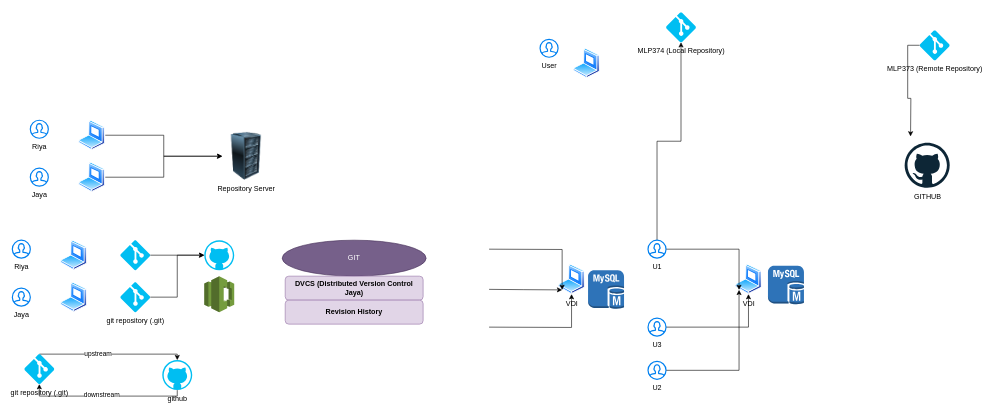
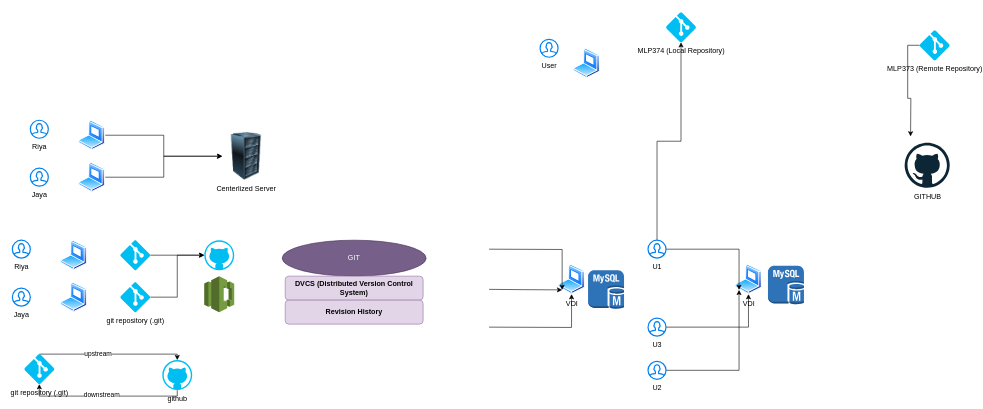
  <mxCell id="0" />
  <mxCell id="1" parent="0" />
  <mxCell id="2" value="Riya" style="html=1;verticalLabelPosition=bottom;align=center;labelBackgroundColor=#ffffff;verticalAlign=top;strokeWidth=2;strokeColor=#0080F0;shadow=0;dashed=0;shape=mxgraph.ios7.icons.user;" parent="1" vertex="1"><mxGeometry x="50" y="200" width="30" height="30" as="geometry" /></mxCell>
  <mxCell id="3" value="Jaya" style="html=1;verticalLabelPosition=bottom;align=center;labelBackgroundColor=#ffffff;verticalAlign=top;strokeWidth=2;strokeColor=#0080F0;shadow=0;dashed=0;shape=mxgraph.ios7.icons.user;" parent="1" vertex="1"><mxGeometry x="50" y="280" width="30" height="30" as="geometry" /></mxCell>
  <mxCell id="4" style="edgeStyle=orthogonalEdgeStyle;rounded=0;orthogonalLoop=1;jettySize=auto;html=1;" parent="1" source="5" target="8" edge="1"><mxGeometry relative="1" as="geometry" /></mxCell>
  <mxCell id="5" value="" style="aspect=fixed;perimeter=ellipsePerimeter;html=1;align=center;shadow=0;dashed=0;spacingTop=3;image;image=img/lib/active_directory/laptop_client.svg;" parent="1" vertex="1"><mxGeometry x="130" y="200" width="45" height="50" as="geometry" /></mxCell>
  <mxCell id="6" style="edgeStyle=orthogonalEdgeStyle;rounded=0;orthogonalLoop=1;jettySize=auto;html=1;entryX=0;entryY=0.5;entryDx=0;entryDy=0;" parent="1" source="7" target="8" edge="1"><mxGeometry relative="1" as="geometry" /></mxCell>
  <mxCell id="7" value="" style="aspect=fixed;perimeter=ellipsePerimeter;html=1;align=center;shadow=0;dashed=0;spacingTop=3;image;image=img/lib/active_directory/laptop_client.svg;" parent="1" vertex="1"><mxGeometry x="130" y="270" width="45" height="50" as="geometry" /></mxCell>
- <mxCell id="8" value="Repository Server" style="image;html=1;image=img/lib/clip_art/computers/Server_Rack_128x128.png" parent="1" vertex="1"><mxGeometry x="370" y="220" width="80" height="80" as="geometry" /></mxCell>
+ <mxCell id="8" value="Centerlized Server" style="image;html=1;image=img/lib/clip_art/computers/Server_Rack_128x128.png" parent="1" vertex="1"><mxGeometry x="370" y="220" width="80" height="80" as="geometry" /></mxCell>
  <mxCell id="9" value="GIT" style="ellipse;whiteSpace=wrap;html=1;fillColor=#76608a;strokeColor=#432D57;fontColor=#ffffff;" parent="1" vertex="1"><mxGeometry x="470" y="400" width="240" height="60" as="geometry" /></mxCell>
- <mxCell id="10" value="DVCS (Distributed Version Control Jaya)" style="rounded=1;whiteSpace=wrap;html=1;fillColor=#e1d5e7;strokeColor=#9673a6;fontStyle=1" parent="1" vertex="1"><mxGeometry x="475" y="460" width="230" height="40" as="geometry" /></mxCell>
+ <mxCell id="10" value="DVCS (Distributed Version Control System)" style="rounded=1;whiteSpace=wrap;html=1;fillColor=#e1d5e7;strokeColor=#9673a6;fontStyle=1" parent="1" vertex="1"><mxGeometry x="475" y="460" width="230" height="40" as="geometry" /></mxCell>
  <mxCell id="11" value="Riya" style="html=1;verticalLabelPosition=bottom;align=center;labelBackgroundColor=#ffffff;verticalAlign=top;strokeWidth=2;strokeColor=#0080F0;shadow=0;dashed=0;shape=mxgraph.ios7.icons.user;" parent="1" vertex="1"><mxGeometry x="20" y="400" width="30" height="30" as="geometry" /></mxCell>
  <mxCell id="12" value="Jaya" style="html=1;verticalLabelPosition=bottom;align=center;labelBackgroundColor=#ffffff;verticalAlign=top;strokeWidth=2;strokeColor=#0080F0;shadow=0;dashed=0;shape=mxgraph.ios7.icons.user;" parent="1" vertex="1"><mxGeometry x="20" y="480" width="30" height="30" as="geometry" /></mxCell>
  <mxCell id="13" value="" style="aspect=fixed;perimeter=ellipsePerimeter;html=1;align=center;shadow=0;dashed=0;spacingTop=3;image;image=img/lib/active_directory/laptop_client.svg;" parent="1" vertex="1"><mxGeometry x="100" y="400" width="45" height="50" as="geometry" /></mxCell>
  <mxCell id="14" value="" style="aspect=fixed;perimeter=ellipsePerimeter;html=1;align=center;shadow=0;dashed=0;spacingTop=3;image;image=img/lib/active_directory/laptop_client.svg;" parent="1" vertex="1"><mxGeometry x="100" y="470" width="45" height="50" as="geometry" /></mxCell>
  <mxCell id="15" style="edgeStyle=orthogonalEdgeStyle;rounded=0;orthogonalLoop=1;jettySize=auto;html=1;entryX=0;entryY=0.5;entryDx=0;entryDy=0;entryPerimeter=0;" parent="1" source="16" target="19" edge="1"><mxGeometry relative="1" as="geometry" /></mxCell>
  <mxCell id="16" value="" style="verticalLabelPosition=bottom;html=1;verticalAlign=top;align=center;strokeColor=none;fillColor=#00BEF2;shape=mxgraph.azure.git_repository;" parent="1" vertex="1"><mxGeometry x="200" y="400" width="50" height="50" as="geometry" /></mxCell>
  <mxCell id="17" style="edgeStyle=orthogonalEdgeStyle;rounded=0;orthogonalLoop=1;jettySize=auto;html=1;entryX=0;entryY=0.5;entryDx=0;entryDy=0;entryPerimeter=0;" parent="1" source="18" target="19" edge="1"><mxGeometry relative="1" as="geometry" /></mxCell>
  <mxCell id="18" value="git repository (.git)" style="verticalLabelPosition=bottom;html=1;verticalAlign=top;align=center;strokeColor=none;fillColor=#00BEF2;shape=mxgraph.azure.git_repository;" parent="1" vertex="1"><mxGeometry x="200" y="470" width="50" height="50" as="geometry" /></mxCell>
  <mxCell id="19" value="" style="verticalLabelPosition=bottom;html=1;verticalAlign=top;align=center;strokeColor=none;fillColor=#00BEF2;shape=mxgraph.azure.github_code;pointerEvents=1;" parent="1" vertex="1"><mxGeometry x="340" y="400" width="50" height="50" as="geometry" /></mxCell>
  <mxCell id="20" value="" style="outlineConnect=0;dashed=0;verticalLabelPosition=bottom;verticalAlign=top;align=center;html=1;shape=mxgraph.aws3.codecommit;fillColor=#759C3E;gradientColor=none;" parent="1" vertex="1"><mxGeometry x="340" y="460" width="50" height="60" as="geometry" /></mxCell>
  <mxCell id="21" value="Revision History" style="rounded=1;whiteSpace=wrap;html=1;fillColor=#e1d5e7;strokeColor=#9673a6;fontStyle=1" parent="1" vertex="1"><mxGeometry x="475" y="500" width="230" height="40" as="geometry" /></mxCell>
  <mxCell id="22" style="edgeStyle=orthogonalEdgeStyle;rounded=0;orthogonalLoop=1;jettySize=auto;html=1;entryX=0.5;entryY=0;entryDx=0;entryDy=0;entryPerimeter=0;" parent="1" source="23" edge="1"><mxGeometry relative="1" as="geometry"><mxPoint x="1517.75" y="227" as="targetPoint" /></mxGeometry></mxCell>
  <mxCell id="23" value="MLP373 (Remote Repository)&lt;br&gt;" style="verticalLabelPosition=bottom;html=1;verticalAlign=top;align=center;strokeColor=none;fillColor=#00BEF2;shape=mxgraph.azure.git_repository;" parent="1" vertex="1"><mxGeometry x="1533" y="50" width="50" height="50" as="geometry" /></mxCell>
  <mxCell id="24" value="User" style="html=1;verticalLabelPosition=bottom;align=center;labelBackgroundColor=#ffffff;verticalAlign=top;strokeWidth=2;strokeColor=#0080F0;shadow=0;dashed=0;shape=mxgraph.ios7.icons.user;" parent="1" vertex="1"><mxGeometry x="900" y="65" width="30" height="30" as="geometry" /></mxCell>
  <mxCell id="25" value="" style="aspect=fixed;perimeter=ellipsePerimeter;html=1;align=center;shadow=0;dashed=0;spacingTop=3;image;image=img/lib/active_directory/laptop_client.svg;" parent="1" vertex="1"><mxGeometry x="955" y="80" width="45" height="50" as="geometry" /></mxCell>
  <mxCell id="26" value="MLP374 (Local Repository)" style="verticalLabelPosition=bottom;html=1;verticalAlign=top;align=center;strokeColor=none;fillColor=#00BEF2;shape=mxgraph.azure.git_repository;" parent="1" vertex="1"><mxGeometry x="1110" y="20" width="50" height="50" as="geometry" /></mxCell>
  <mxCell id="27" value="VDI" style="aspect=fixed;perimeter=ellipsePerimeter;html=1;align=center;shadow=0;dashed=0;spacingTop=3;image;image=img/lib/active_directory/laptop_client.svg;" parent="1" vertex="1"><mxGeometry x="930" y="440" width="45" height="50" as="geometry" /></mxCell>
  <mxCell id="28" style="edgeStyle=orthogonalEdgeStyle;rounded=0;orthogonalLoop=1;jettySize=auto;html=1;entryX=0;entryY=1;entryDx=0;entryDy=0;" parent="1" target="27" edge="1"><mxGeometry relative="1" as="geometry"><mxPoint x="815" y="415" as="sourcePoint" /></mxGeometry></mxCell>
  <mxCell id="29" style="edgeStyle=orthogonalEdgeStyle;rounded=0;orthogonalLoop=1;jettySize=auto;html=1;entryX=0;entryY=1;entryDx=0;entryDy=0;" parent="1" target="27" edge="1"><mxGeometry relative="1" as="geometry"><mxPoint x="815" y="482" as="sourcePoint" /></mxGeometry></mxCell>
  <mxCell id="30" style="edgeStyle=orthogonalEdgeStyle;rounded=0;orthogonalLoop=1;jettySize=auto;html=1;" parent="1" target="27" edge="1"><mxGeometry relative="1" as="geometry"><mxPoint x="815" y="545" as="sourcePoint" /></mxGeometry></mxCell>
  <mxCell id="31" value="VDI" style="aspect=fixed;perimeter=ellipsePerimeter;html=1;align=center;shadow=0;dashed=0;spacingTop=3;image;image=img/lib/active_directory/laptop_client.svg;" parent="1" vertex="1"><mxGeometry x="1225" y="440" width="45" height="50" as="geometry" /></mxCell>
  <mxCell id="32" style="edgeStyle=orthogonalEdgeStyle;rounded=0;orthogonalLoop=1;jettySize=auto;html=1;entryX=0;entryY=1;entryDx=0;entryDy=0;" parent="1" source="34" target="31" edge="1"><mxGeometry relative="1" as="geometry" /></mxCell>
  <mxCell id="33" value="" style="edgeStyle=orthogonalEdgeStyle;rounded=0;orthogonalLoop=1;jettySize=auto;html=1;" parent="1" source="34" target="26" edge="1"><mxGeometry relative="1" as="geometry" /></mxCell>
  <mxCell id="34" value="U1" style="html=1;verticalLabelPosition=bottom;align=center;labelBackgroundColor=#ffffff;verticalAlign=top;strokeWidth=2;strokeColor=#0080F0;shadow=0;dashed=0;shape=mxgraph.ios7.icons.user;" parent="1" vertex="1"><mxGeometry x="1080" y="400" width="30" height="30" as="geometry" /></mxCell>
  <mxCell id="35" style="edgeStyle=orthogonalEdgeStyle;rounded=0;orthogonalLoop=1;jettySize=auto;html=1;entryX=0;entryY=1;entryDx=0;entryDy=0;" parent="1" source="36" target="31" edge="1"><mxGeometry relative="1" as="geometry" /></mxCell>
  <mxCell id="36" value="U2" style="html=1;verticalLabelPosition=bottom;align=center;labelBackgroundColor=#ffffff;verticalAlign=top;strokeWidth=2;strokeColor=#0080F0;shadow=0;dashed=0;shape=mxgraph.ios7.icons.user;" parent="1" vertex="1"><mxGeometry x="1080" y="602" width="30" height="30" as="geometry" /></mxCell>
  <mxCell id="37" style="edgeStyle=orthogonalEdgeStyle;rounded=0;orthogonalLoop=1;jettySize=auto;html=1;" parent="1" source="38" target="31" edge="1"><mxGeometry relative="1" as="geometry" /></mxCell>
  <mxCell id="38" value="U3" style="html=1;verticalLabelPosition=bottom;align=center;labelBackgroundColor=#ffffff;verticalAlign=top;strokeWidth=2;strokeColor=#0080F0;shadow=0;dashed=0;shape=mxgraph.ios7.icons.user;" parent="1" vertex="1"><mxGeometry x="1080" y="530" width="30" height="30" as="geometry" /></mxCell>
  <mxCell id="39" value="" style="outlineConnect=0;dashed=0;verticalLabelPosition=bottom;verticalAlign=top;align=center;html=1;shape=mxgraph.aws3.mysql_db_instance;fillColor=#2E73B8;gradientColor=none;" parent="1" vertex="1"><mxGeometry x="980" y="450" width="60" height="64.5" as="geometry" /></mxCell>
  <mxCell id="40" value="" style="outlineConnect=0;dashed=0;verticalLabelPosition=bottom;verticalAlign=top;align=center;html=1;shape=mxgraph.aws3.mysql_db_instance;fillColor=#2E73B8;gradientColor=none;" parent="1" vertex="1"><mxGeometry x="1280" y="442.5" width="60" height="64.5" as="geometry" /></mxCell>
  <mxCell id="41" value="GITHUB" style="dashed=0;outlineConnect=0;html=1;align=center;labelPosition=center;verticalLabelPosition=bottom;verticalAlign=top;shape=mxgraph.weblogos.github" parent="1" vertex="1"><mxGeometry x="1508" y="237.5" width="75" height="75" as="geometry" /></mxCell>
  <mxCell id="42" style="edgeStyle=orthogonalEdgeStyle;rounded=0;orthogonalLoop=1;jettySize=auto;html=1;entryX=0.5;entryY=0;entryDx=0;entryDy=0;entryPerimeter=0;exitX=0.5;exitY=0;exitDx=0;exitDy=0;exitPerimeter=0;" parent="1" source="44" target="47" edge="1"><mxGeometry relative="1" as="geometry"><Array as="points"><mxPoint x="295" y="590" /></Array></mxGeometry></mxCell>
  <mxCell id="43" value="upstream" style="edgeLabel;html=1;align=center;verticalAlign=middle;resizable=0;points=[];" parent="42" vertex="1" connectable="0"><mxGeometry x="-0.189" y="2" relative="1" as="geometry"><mxPoint as="offset" /></mxGeometry></mxCell>
  <mxCell id="44" value="git repository (.git)" style="verticalLabelPosition=bottom;html=1;verticalAlign=top;align=center;strokeColor=none;fillColor=#00BEF2;shape=mxgraph.azure.git_repository;" parent="1" vertex="1"><mxGeometry x="40" y="590" width="50" height="50" as="geometry" /></mxCell>
  <mxCell id="45" style="edgeStyle=orthogonalEdgeStyle;rounded=0;orthogonalLoop=1;jettySize=auto;html=1;entryX=0.5;entryY=1;entryDx=0;entryDy=0;entryPerimeter=0;" parent="1" source="47" target="44" edge="1"><mxGeometry relative="1" as="geometry"><Array as="points"><mxPoint x="295" y="660" /><mxPoint x="65" y="660" /></Array></mxGeometry></mxCell>
  <mxCell id="46" value="downstream" style="edgeLabel;html=1;align=center;verticalAlign=middle;resizable=0;points=[];" parent="45" vertex="1" connectable="0"><mxGeometry x="0.051" y="-3" relative="1" as="geometry"><mxPoint as="offset" /></mxGeometry></mxCell>
  <mxCell id="47" value="github" style="verticalLabelPosition=bottom;html=1;verticalAlign=top;align=center;strokeColor=none;fillColor=#00BEF2;shape=mxgraph.azure.github_code;pointerEvents=1;" parent="1" vertex="1"><mxGeometry x="270" y="600" width="50" height="50" as="geometry" /></mxCell>
